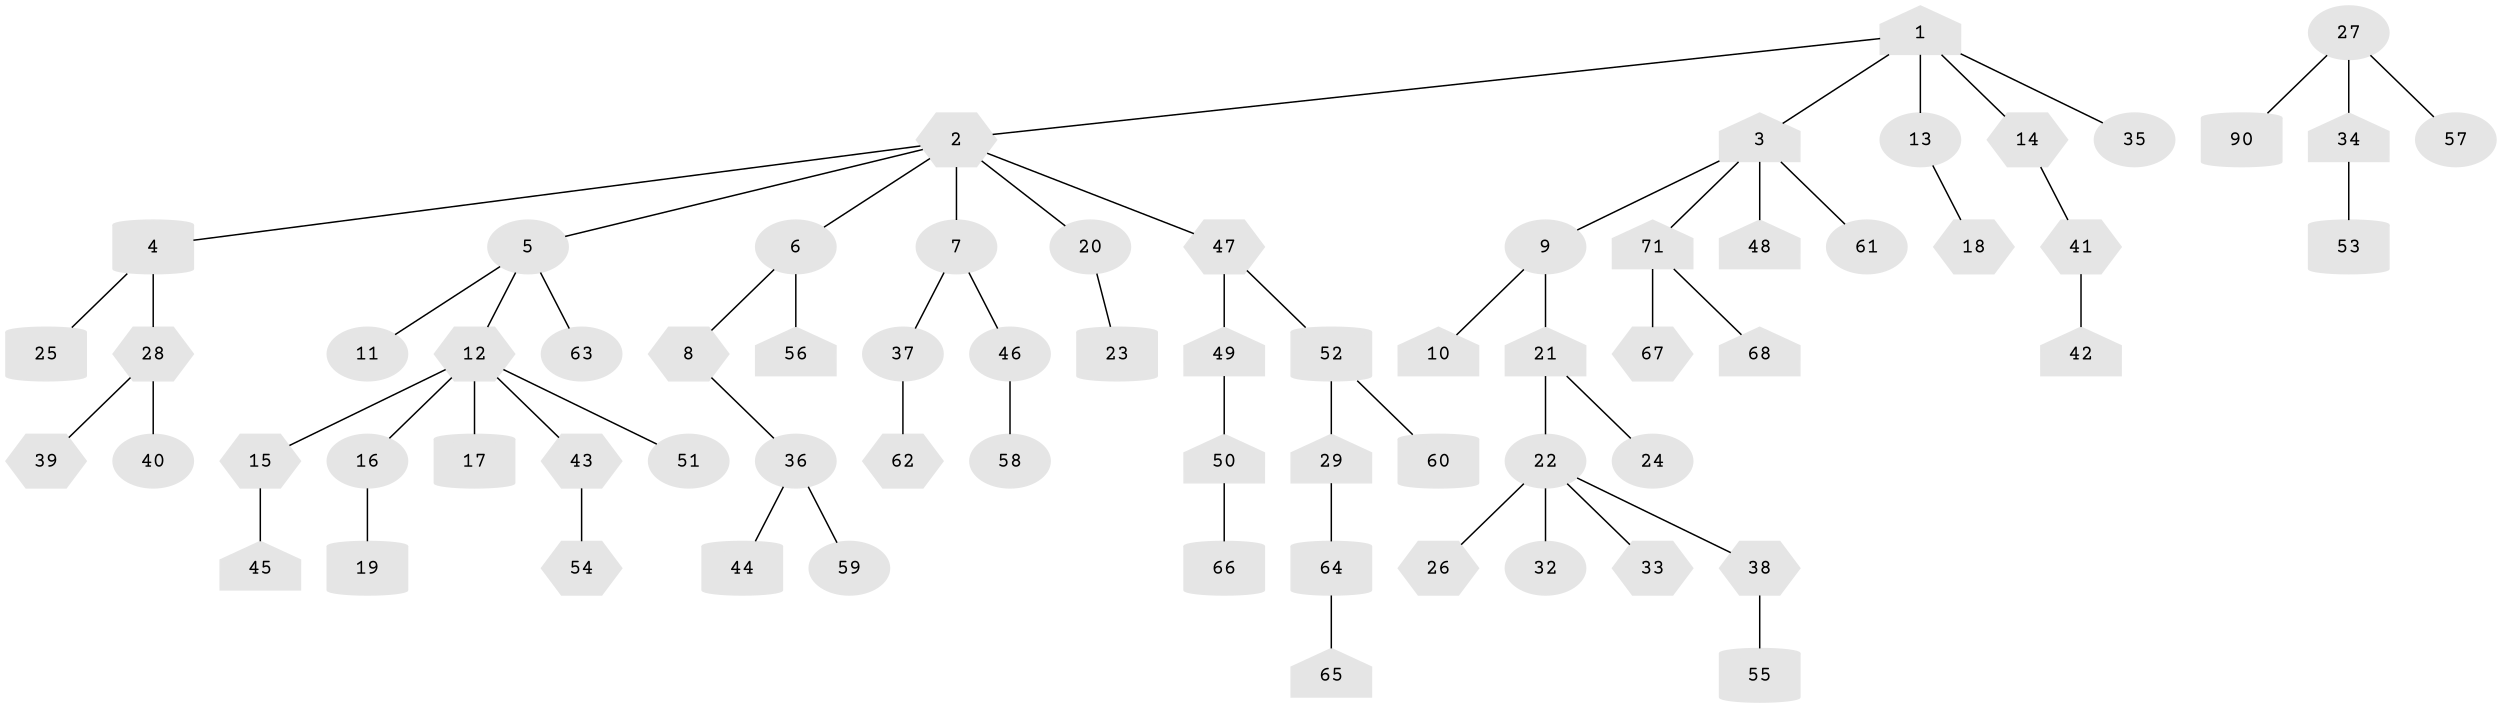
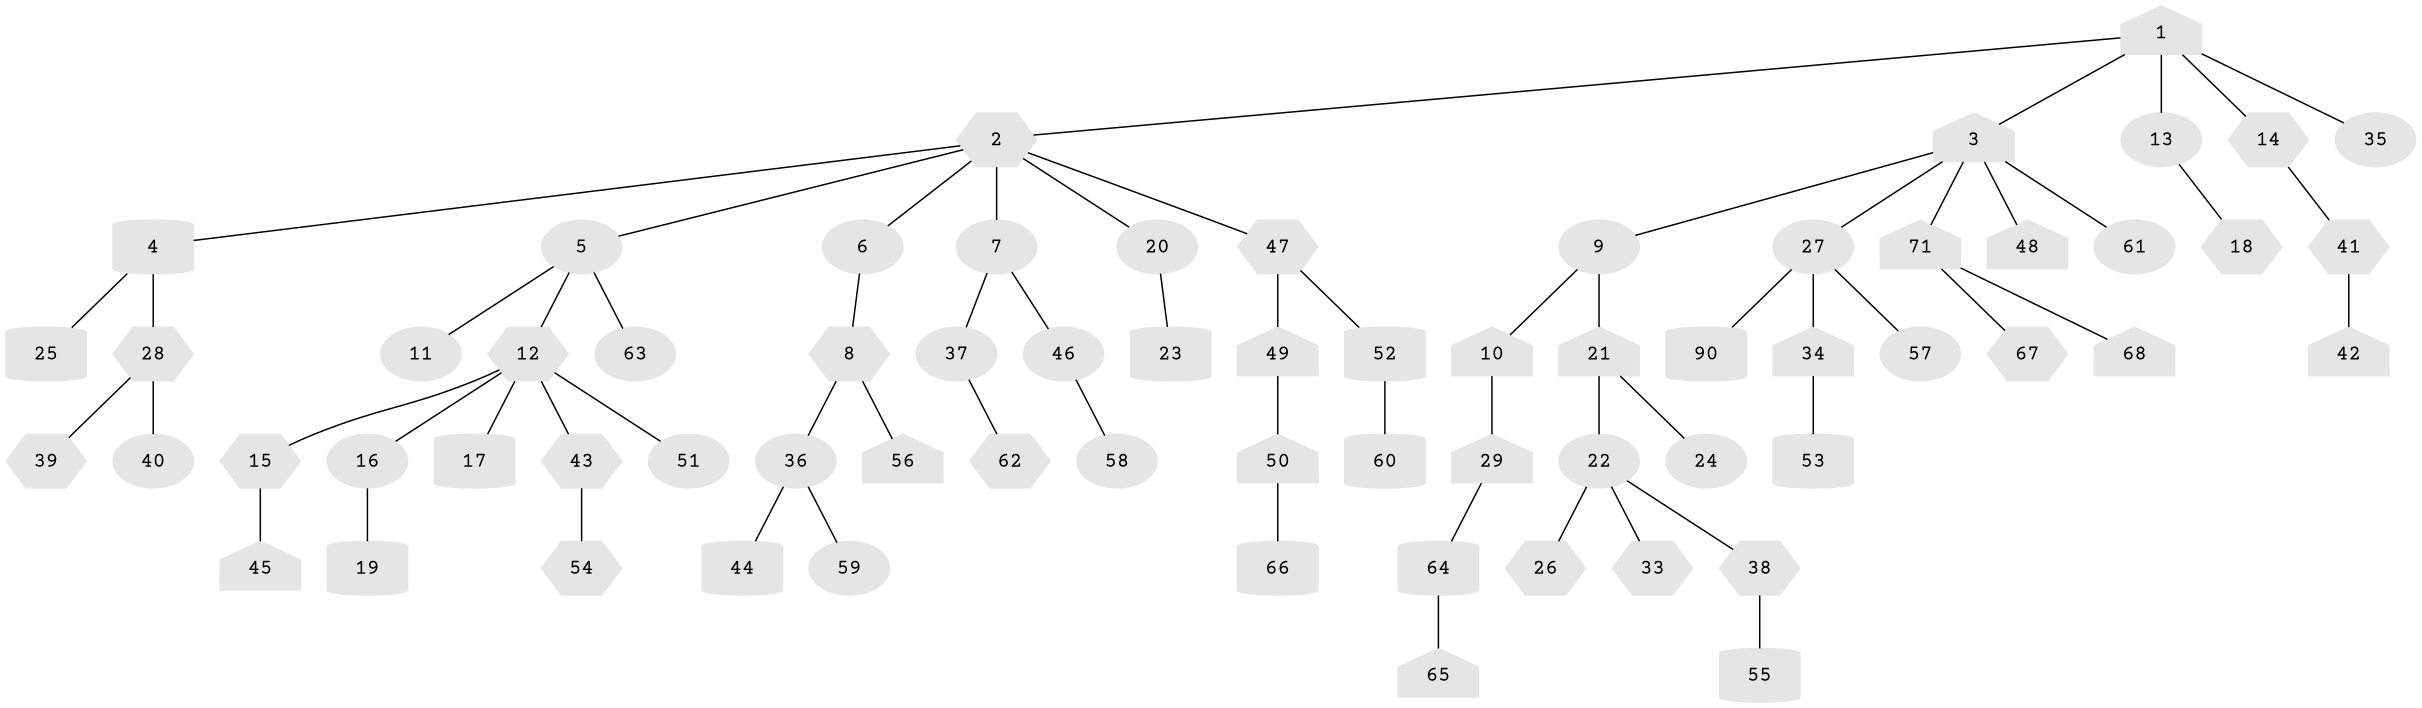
  graph {
    fontname="Courier Prime"
    node [color=gray90 fontname="Courier Prime" shape=ellipse style=filled]
    edge [fontname="Courier Prime"]
    1 [shape=house]
    2 [shape=hexagon]
    3 [shape=house]
    13
    14 [shape=hexagon]
    35
    4 [shape=cylinder]
    5
    6
    7
    20
    47 [shape=hexagon]
    9
    27
    n15 [label=71 shape=house]
    48 [shape=house]
    61
    18 [shape=hexagon]
    41 [shape=hexagon]
    25 [shape=cylinder]
    28 [shape=hexagon]
    11
    12 [shape=hexagon]
    63
    8 [shape=hexagon]
    37
    46
    23 [shape=cylinder]
    49 [shape=house]
    52 [shape=cylinder]
    10 [shape=house]
    21 [shape=house]
    n33 [label=90 shape=cylinder]
    34 [shape=house]
    57
    67 [shape=hexagon]
    68 [shape=house]
    39 [shape=hexagon]
    40
    15 [shape=hexagon]
    16
    17 [shape=cylinder]
    43 [shape=hexagon]
    51
    36
    56 [shape=house]
    62 [shape=hexagon]
    58
    44 [shape=cylinder]
    59
    29 [shape=house]
    22
    24
    64 [shape=cylinder]
    45 [shape=house]
    19 [shape=cylinder]
    54 [shape=hexagon]
    42 [shape=house]
    26 [shape=hexagon]
-   32
    33 [shape=hexagon]
    38 [shape=hexagon]
    55 [shape=cylinder]
    53 [shape=cylinder]
    65 [shape=house]
    50 [shape=house]
    60 [shape=cylinder]
    66 [shape=cylinder]
    1 -- 2
    1 -- 3
    1 -- 13
    1 -- 14
    1 -- 35
    2 -- 4
    2 -- 5
    2 -- 6
    2 -- 7
    2 -- 20
    2 -- 47
    3 -- 9
+   3 -- 27
    3 -- n15
    3 -- 48
    3 -- 61
    13 -- 18
    14 -- 41
    4 -- 25
    4 -- 28
    5 -- 11
    5 -- 12
    5 -- 63
    6 -- 8
    7 -- 37
    7 -- 46
    20 -- 23
    47 -- 49
    47 -- 52
    9 -- 10
    9 -- 21
    27 -- n33
    27 -- 34
    27 -- 57
    n15 -- 67
    n15 -- 68
    41 -- 42
    28 -- 39
    28 -- 40
    12 -- 15
    12 -- 16
    12 -- 17
    12 -- 43
    12 -- 51
    8 -- 36
-   6 -- 56
+   8 -- 56
    37 -- 62
    46 -- 58
    49 -- 50
    52 -- 60
-   52 -- 29
+   10 -- 29
    21 -- 22
    21 -- 24
    34 -- 53
    15 -- 45
    16 -- 19
    43 -- 54
    36 -- 44
    36 -- 59
    29 -- 64
    22 -- 26
-   22 -- 32
    22 -- 33
    22 -- 38
    64 -- 65
    38 -- 55
    50 -- 66
  }
